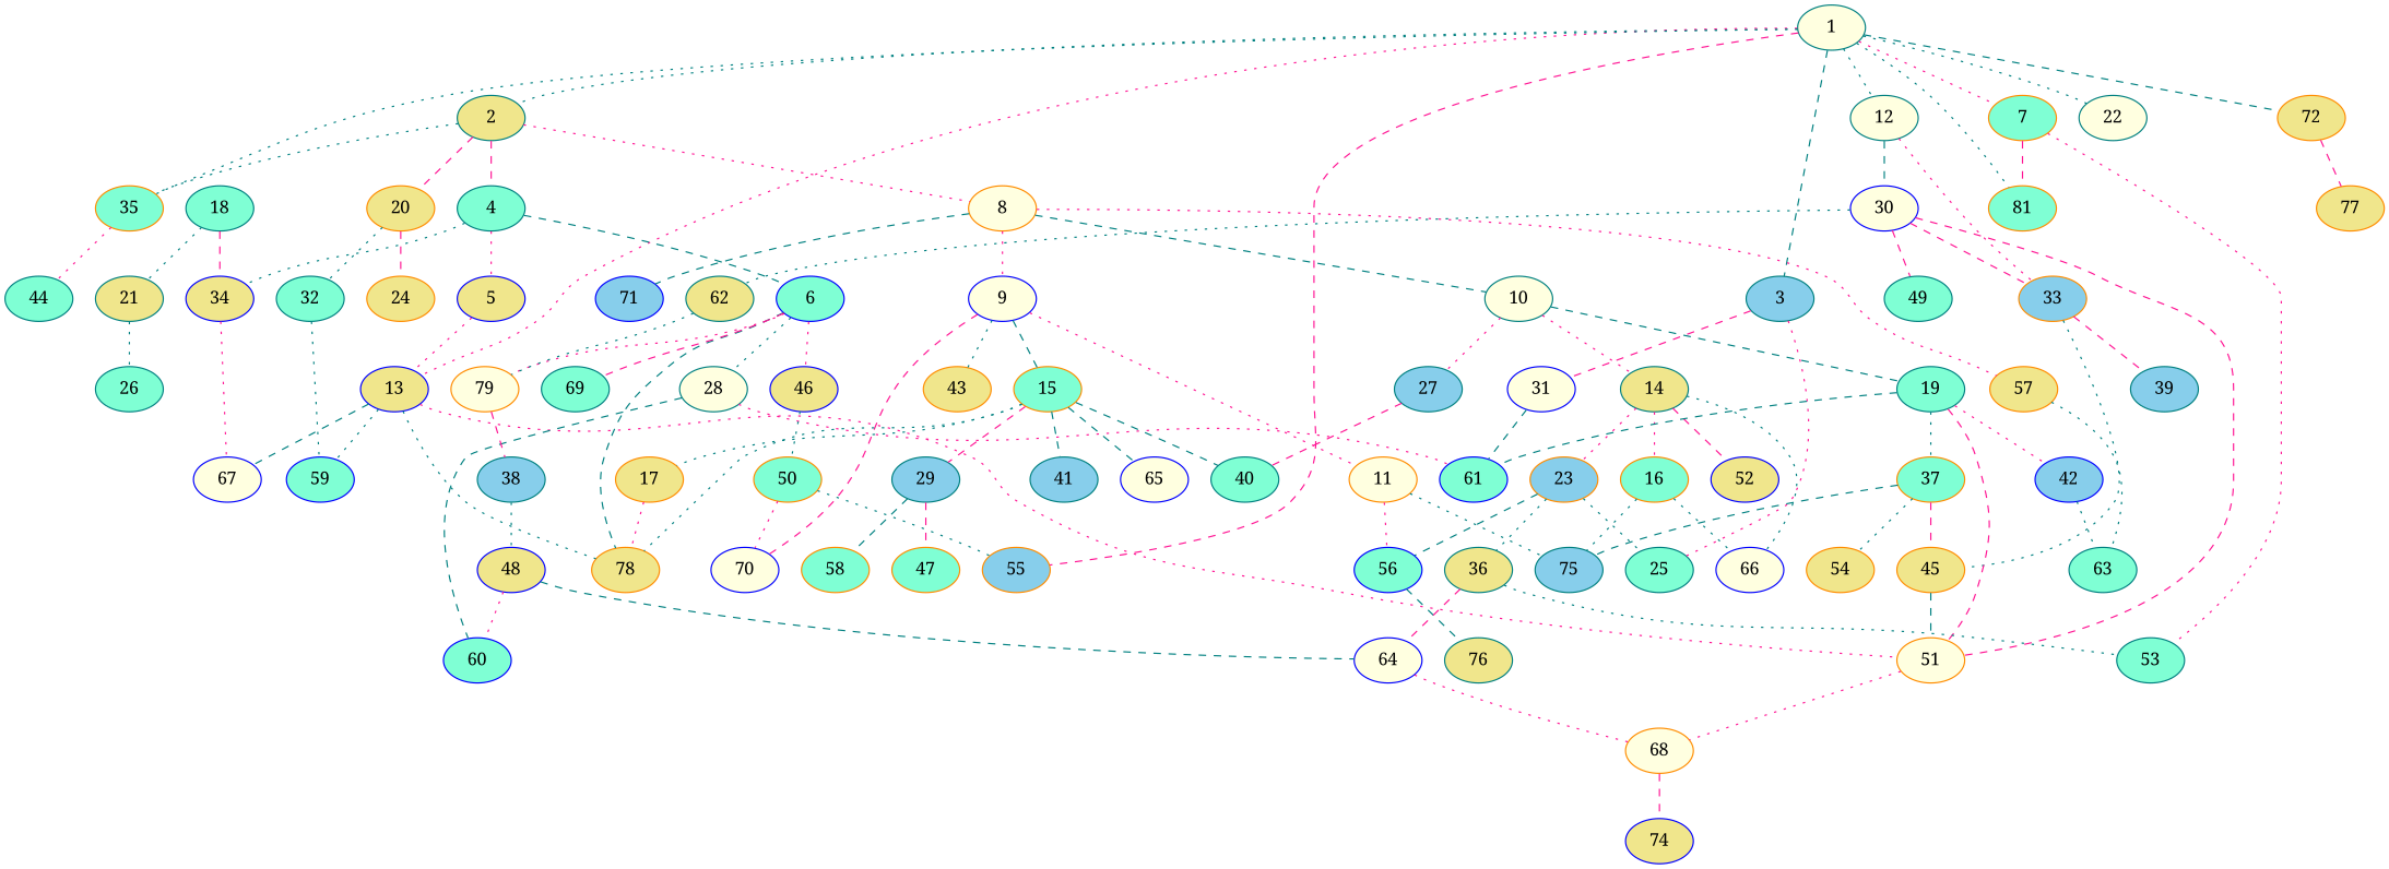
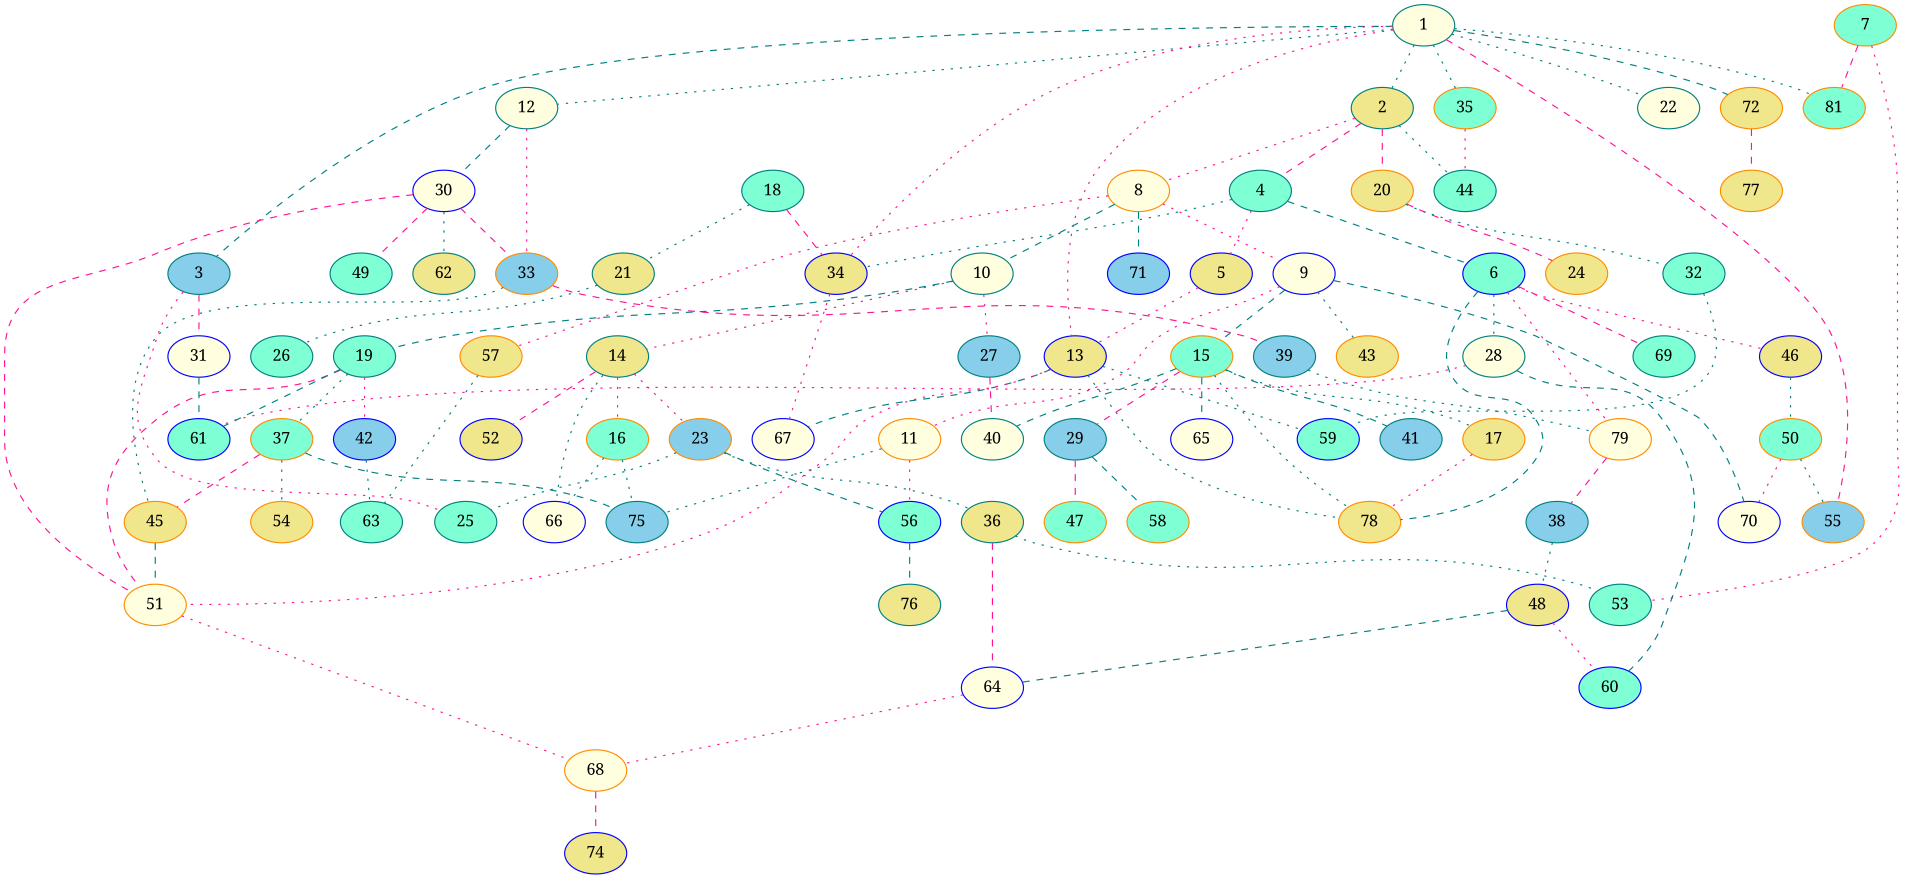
  graph {
    fontname="Noto Serif"
    node [color=teal fillcolor=aquamarine fontname="Noto Serif" style=filled]
    edge [color=teal fontname="Noto Serif" style=dotted]
    1 [fillcolor=lightyellow]
    2 [fillcolor=khaki]
    3 [fillcolor=skyblue]
    7 [color=darkorange]
    12 [fillcolor=lightyellow]
    13 [color=blue fillcolor=khaki]
    22 [fillcolor=lightyellow]
    35 [color=darkorange]
    55 [color=darkorange fillcolor=skyblue]
    72 [color=darkorange fillcolor=khaki]
    81 [color=darkorange]
    4
    8 [color=darkorange fillcolor=lightyellow]
    20 [color=darkorange fillcolor=khaki]
    25
    31 [color=blue fillcolor=lightyellow]
    53
    30 [color=blue fillcolor=lightyellow]
    33 [color=darkorange fillcolor=skyblue]
    67 [color=blue fillcolor=lightyellow]
    78 [color=darkorange fillcolor=khaki]
    51 [color=darkorange fillcolor=lightyellow]
    59 [color=blue]
    44
    77 [color=darkorange fillcolor=khaki]
    5 [color=blue fillcolor=khaki]
    6 [color=blue]
    34 [color=blue fillcolor=khaki]
    9 [color=blue fillcolor=lightyellow]
    10 [fillcolor=lightyellow]
    57 [color=darkorange fillcolor=khaki]
    71 [color=blue fillcolor=skyblue]
    24 [color=darkorange fillcolor=khaki]
    32
    61 [color=blue]
    28 [fillcolor=lightyellow]
    46 [color=blue fillcolor=khaki]
    69
    79 [color=darkorange fillcolor=lightyellow]
    60 [color=blue]
    50 [color=darkorange]
    38 [fillcolor=skyblue]
    11 [color=darkorange fillcolor=lightyellow]
    15 [color=darkorange]
    43 [color=darkorange fillcolor=khaki]
    70 [color=blue fillcolor=lightyellow]
    14 [fillcolor=khaki]
    19
    27 [fillcolor=skyblue]
    18
    21 [fillcolor=khaki]
    63
    56 [color=blue]
    75 [fillcolor=skyblue]
    17 [color=darkorange fillcolor=khaki]
    29 [fillcolor=skyblue]
-   40
+   40 [fillcolor=lightyellow]
    41 [fillcolor=skyblue]
    65 [color=blue fillcolor=lightyellow]
    16 [color=darkorange]
    23 [color=darkorange fillcolor=skyblue]
    52 [color=blue fillcolor=khaki]
    66 [color=blue fillcolor=lightyellow]
    37 [color=darkorange]
    42 [color=blue fillcolor=skyblue]
    76 [fillcolor=khaki]
    49
    62 [fillcolor=khaki]
    39 [fillcolor=skyblue]
    45 [color=darkorange fillcolor=khaki]
    68 [color=darkorange fillcolor=lightyellow]
    36 [fillcolor=khaki]
    47 [color=darkorange]
    58 [color=darkorange]
    26
    54 [color=darkorange fillcolor=khaki]
    64 [color=blue fillcolor=lightyellow]
    48 [color=blue fillcolor=khaki]
    74 [color=blue fillcolor=khaki]
    1 -- 2
    1 -- 3 [style=dashed]
-   1 -- 7 [color=deeppink]
+   1 -- 34 [color=deeppink]
    1 -- 12
    1 -- 13 [color=deeppink]
    1 -- 22
    1 -- 35
    1 -- 55 [color=deeppink style=dashed]
    1 -- 72 [style=dashed]
    1 -- 81
-   2 -- 35
+   2 -- 44
    2 -- 4 [color=deeppink style=dashed]
    2 -- 8 [color=deeppink]
    2 -- 20 [color=deeppink style=dashed]
    3 -- 25 [color=deeppink]
    3 -- 31 [color=deeppink style=dashed]
    7 -- 81 [color=deeppink style=dashed]
    7 -- 53 [color=deeppink]
    12 -- 30 [style=dashed]
    12 -- 33 [color=deeppink]
    13 -- 67 [style=dashed]
    13 -- 78
    13 -- 51 [color=deeppink]
    13 -- 59
    35 -- 44 [color=deeppink]
    72 -- 77 [color=deeppink style=dashed]
    4 -- 5 [color=deeppink]
    4 -- 6 [style=dashed]
    4 -- 34
    8 -- 9 [color=deeppink]
    8 -- 10 [style=dashed]
    8 -- 57 [color=deeppink]
    8 -- 71 [style=dashed]
    20 -- 24 [color=deeppink style=dashed]
    20 -- 32
    31 -- 61 [style=dashed]
    30 -- 33 [color=deeppink style=dashed]
    30 -- 51 [color=deeppink style=dashed]
    30 -- 49 [color=deeppink style=dashed]
    30 -- 62
    33 -- 39 [color=deeppink style=dashed]
    33 -- 45
    51 -- 68 [color=deeppink]
    5 -- 13 [color=deeppink]
    6 -- 78 [style=dashed]
    6 -- 28
    6 -- 46 [color=deeppink]
    6 -- 69 [color=deeppink style=dashed]
    6 -- 79 [color=deeppink]
    34 -- 67 [color=deeppink]
    9 -- 11 [color=deeppink]
    9 -- 15 [style=dashed]
    9 -- 43
-   9 -- 70 [color=deeppink style=dashed]
+   9 -- 70 [style=dashed]
    10 -- 14 [color=deeppink]
    10 -- 19 [style=dashed]
    10 -- 27 [color=deeppink]
    57 -- 63
    32 -- 59
    28 -- 61 [color=deeppink]
    28 -- 60 [style=dashed]
    46 -- 50
    79 -- 38 [color=deeppink style=dashed]
    50 -- 55
    50 -- 70 [color=deeppink]
    38 -- 48
    11 -- 56 [color=deeppink]
    11 -- 75
    15 -- 78
    15 -- 17
    15 -- 29 [color=deeppink style=dashed]
    15 -- 40 [style=dashed]
    15 -- 41 [style=dashed]
    15 -- 65 [style=dashed]
    14 -- 16 [color=deeppink]
    14 -- 23 [color=deeppink]
    14 -- 52 [color=deeppink style=dashed]
    14 -- 66
    19 -- 51 [color=deeppink style=dashed]
    19 -- 61 [style=dashed]
    19 -- 37
    19 -- 42 [color=deeppink]
    27 -- 40 [color=deeppink style=dashed]
    18 -- 34 [color=deeppink style=dashed]
    18 -- 21
    21 -- 26
    56 -- 76 [style=dashed]
    17 -- 78 [color=deeppink]
    29 -- 47 [color=deeppink style=dashed]
    29 -- 58 [style=dashed]
    16 -- 75
    16 -- 66
    23 -- 25
    23 -- 56 [style=dashed]
    23 -- 36
    37 -- 75 [style=dashed]
    37 -- 45 [color=deeppink style=dashed]
    37 -- 54
    42 -- 63
-   62 -- 79
+   39 -- 79
    45 -- 51 [style=dashed]
    68 -- 74 [color=deeppink style=dashed]
    36 -- 53
    36 -- 64 [color=deeppink style=dashed]
    64 -- 68 [color=deeppink]
    48 -- 60 [color=deeppink]
    48 -- 64 [style=dashed]
  }
